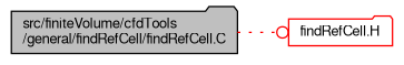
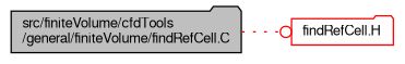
  digraph {
    rankdir=LR
    node [fontname=FreeSans fontsize=10 shape=folder]
-   n1 [color=black fillcolor=grey75 fontcolor=black height=0.2 label="src/finiteVolume/cfdTools\l/general/findRefCell/findRefCell.C" style=filled width=0.4]
+   n1 [color=black fillcolor=grey75 fontcolor=black height=0.2 label="src/finiteVolume/cfdTools\l/general/finiteVolume/findRefCell.C" style=filled width=0.4]
    n2 [color=red height=0.2 label="findRefCell.H" width=0.4]
    n1 -> n2 [color=red fontname=FreeSans fontsize=10 labelfontname=FreeSans labelfontsize=10 style=dotted arrowhead=odot]
  }
